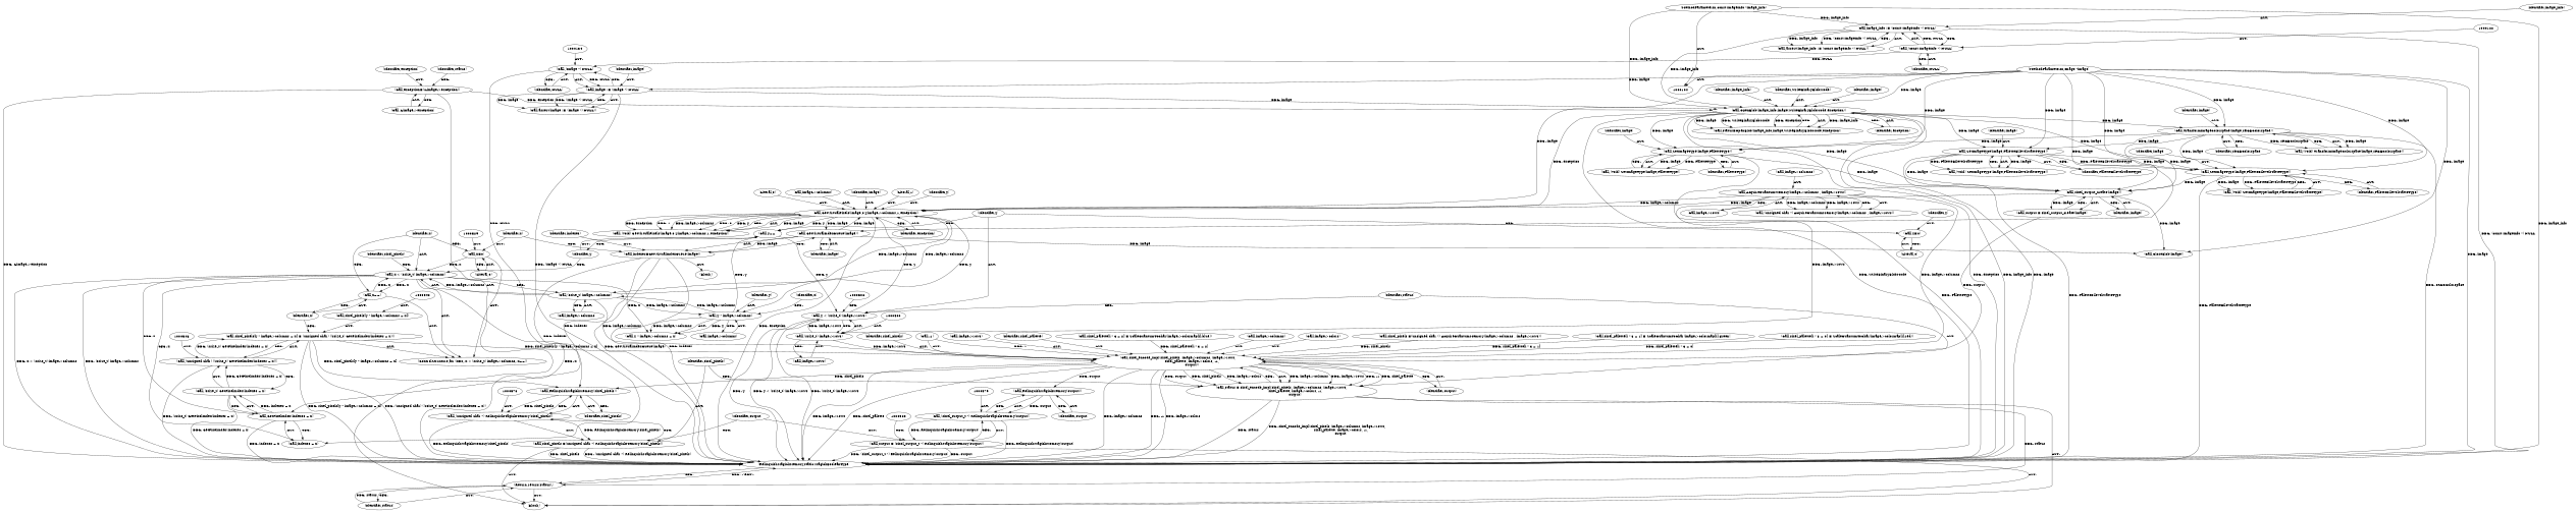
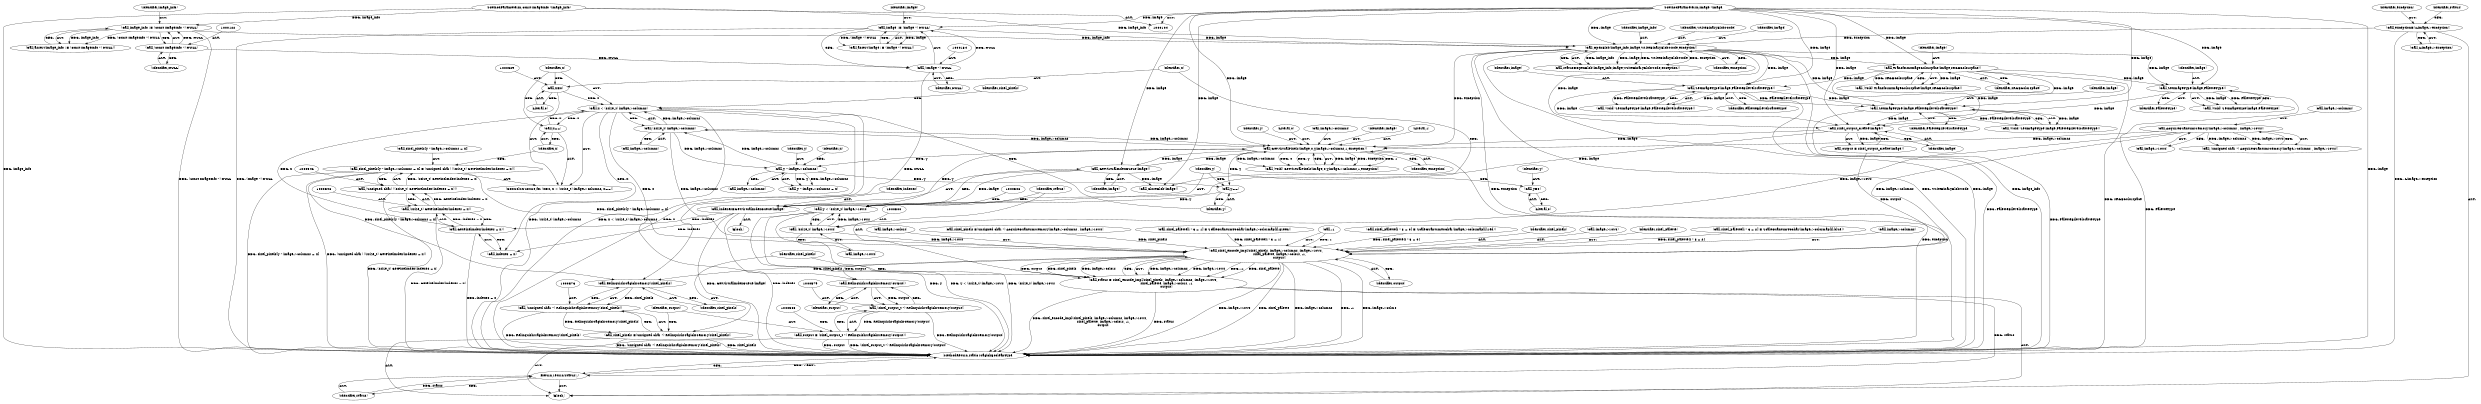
  digraph {
    n1 [label="(Call,sixel_pixels[y * image->columns + x] = (unsigned char) ((ssize_t) GetPixelIndex(indexes + x)))"]
    n2 [label="(Call,(unsigned char) ((ssize_t) GetPixelIndex(indexes + x)))"]
    n3 [label="(Call,sixel_encode_impl(sixel_pixels, image->columns, image->rows,\n                          sixel_palette, image->colors, -1,\n                          output))"]
    n4 [label="(Call,RelinquishMagickMemory(sixel_pixels))"]
-   n5 [label="(RelinquishMagickMemory,static MagickBooleanType)"]
+   n5 [label="(MethodReturn,static MagickBooleanType)"]
    n6 [label="(ControlStructure,for (x=0; x < (ssize_t) image->columns; x++))"]
    n7 [label="(Call,(ssize_t) GetPixelIndex(indexes + x))"]
    n8 [label="(Call,status = sixel_encode_impl(sixel_pixels, image->columns, image->rows,\n                          sixel_palette, image->colors, -1,\n                          output))"]
    n9 [label="(Call,RelinquishMagickMemory(output))"]
    n10 [label="(Identifier,output)"]
    n11 [label="(Call,(unsigned char *) RelinquishMagickMemory(sixel_pixels))"]
    n12 [label="(Identifier,sixel_pixels)"]
    n13 [label="(Return,return(status);)"]
    n14 [label="(Call,GetPixelIndex(indexes + x))"]
    n15 [label="(Call,indexes + x)"]
    n16 [label="(Call,indexes=GetVirtualIndexQueue(image))"]
    n17 [label="(Call,GetVirtualIndexQueue(image))"]
    n18 [label="(Block,)"]
    n19 [label="(Call,GetVirtualPixels(image,0,y,image->columns,1,exception))"]
    n20 [label="(Call,CloseBlob(image))"]
    n21 [label="(Identifier,image)"]
    n22 [label="(Call,y++)"]
    n23 [label="(Call,y * image->columns)"]
    n24 [label="(Call,(ssize_t) image->columns)"]
    n25 [label="(Identifier,exception)"]
    n26 [label="(Call,(void) GetVirtualPixels(image,0,y,image->columns,1,exception))"]
    n27 [label="(Call,y < (ssize_t) image->rows)"]
    n28 [label="(Identifier,y)"]
    n29 [label="(Call,y * image->columns + x)"]
    n30 [label="(Call,image->columns)"]
    n31 [label="(Call,x < (ssize_t) image->columns)"]
    n32 [label="(Call,image->columns)"]
    n33 [label="(Call,sixel_output_create(image))"]
    n34 [label="(Identifier,image)"]
    n35 [label="(Call,output = sixel_output_create(image))"]
    n36 [label="(Call,TransformImageColorspace(image,sRGBColorspace))"]
    n37 [label="(Call,SetImageType(image,PaletteBilevelMatteType))"]
    n38 [label="(Call,SetImageType(image,PaletteType))"]
    n39 [label="(Call,SetImageType(image,PaletteBilevelMatteType))"]
    n40 [label="(Call,(void) TransformImageColorspace(image,sRGBColorspace))"]
    n41 [label="(Identifier,sRGBColorspace)"]
    n42 [label="(Call,(void) SetImageType(image,PaletteBilevelMatteType))"]
    n43 [label="(Identifier,PaletteBilevelMatteType)"]
    n44 [label="(Identifier,PaletteType)"]
    n45 [label="(Call,(void) SetImageType(image,PaletteType))"]
    n46 [label="(Identifier,PaletteBilevelMatteType)"]
    n47 [label="(Call,(void) SetImageType(image,PaletteBilevelMatteType))"]
    n48 [label="(Call,OpenBlob(image_info,image,WriteBinaryBlobMode,exception))"]
    n49 [label="(Call,status=OpenBlob(image_info,image,WriteBinaryBlobMode,exception))"]
    n50 [label="(Identifier,exception)"]
    n51 [label="(Call,image_info != (const ImageInfo *) NULL)"]
    n52 [label="(Call,(const ImageInfo *) NULL)"]
    n53 [label="(Call,assert(image_info != (const ImageInfo *) NULL))"]
    n54 [label="(Call,(Image *) NULL)"]
    n55 [label="(Identifier,NULL)"]
    n56 [label="(MethodParameterIn,const ImageInfo *image_info)"]
    1000104
    n58 [label="(Call,image != (Image *) NULL)"]
    n59 [label="(Identifier,NULL)"]
    n60 [label="(Call,assert(image != (Image *) NULL))"]
    n61 [label="(MethodParameterIn,Image *image)"]
    n62 [label="(Call,exception=(&image->exception))"]
    n63 [label="(Call,&image->exception)"]
    n64 [label="(Block,)"]
    n65 [label="(Call,(ssize_t) image->rows)"]
    n66 [label="(Call,image->rows)"]
    n67 [label="(Call,y=0)"]
    n68 [label="(Literal,0)"]
    n69 [label="(Call,x++)"]
    n70 [label="(Call,AcquireQuantumMemory(image->columns , image->rows))"]
    n71 [label="(Call,(unsigned char *) AcquireQuantumMemory(image->columns , image->rows))"]
    n72 [label="(Call,image->rows)"]
    n73 [label="(Identifier,x)"]
    n74 [label="(Call,x=0)"]
    n75 [label="(Literal,0)"]
    n76 [label="(Call,(sixel_output_t *) RelinquishMagickMemory(output))"]
    n77 [label="(Identifier,output)"]
    n78 [label="(Identifier,status)"]
    n79 [label="(Call,sixel_pixels =(unsigned char *) RelinquishMagickMemory(sixel_pixels))"]
    n80 [label="(Call,output = (sixel_output_t *) RelinquishMagickMemory(output))"]
    n81 [label="(Call,-1)"]
    n82 [label="(Literal,1)"]
    n83 [label="(Identifier,output)"]
    n84 [label="(Identifier,image)"]
    n85 [label="(Identifier,y)"]
    n86 [label="(Identifier,image_info)"]
    n87 [label="(Identifier,y)"]
    n88 [label="(Identifier,exception)"]
    n89 [label="(Identifier,image_info)"]
    n90 [label="(Identifier,sixel_pixels)"]
    n91 [label="(Identifier,y)"]
    n92 [label="(Identifier,status)"]
    n93 [label="(Call,image->rows)"]
    n94 [label="(Identifier,sixel_palette)"]
    n95 [label="(Call,sixel_palette[i * 3 + 2] = ScaleQuantumToChar(image->colormap[i].blue))"]
    n96 [label="(Call,image->columns)"]
    n97 [label="(Identifier,status)"]
    n98 [label="(Identifier,WriteBinaryBlobMode)"]
    n99 [label="(Call,sixel_pixels[y * image->columns + x])"]
    n100 [label="(Identifier,sixel_pixels)"]
    n101 [label="(Call,image->columns)"]
    n102 [label="(Identifier,x)"]
    n103 [label="(Identifier,x)"]
    n104 [label="(Call,image->colors)"]
    n105 [label="(Identifier,image)"]
    n106 [label="(Identifier,image)"]
    n107 [label="(Identifier,image)"]
    n108 [label="(Literal,0)"]
    n109 [label="(Identifier,image)"]
    n110 [label="(Identifier,indexes)"]
    n111 [label="(Identifier,x)"]
    n112 [label="(Call,sixel_pixels =(unsigned char *) AcquireQuantumMemory(image->columns , image->rows))"]
    n113 [label="(Call,image->columns)"]
    n114 [label="(Call,sixel_palette[i * 3 + 1] = ScaleQuantumToChar(image->colormap[i].green))"]
    n115 [label="(Identifier,y)"]
    n116 [label="(Identifier,image)"]
    n117 [label="(Identifier,image)"]
    n118 [label="(Call,sixel_palette[i * 3 + 0] = ScaleQuantumToChar(image->colormap[i].red))"]
    n119 [label="(Identifier,sixel_pixels)"]
    1000546
    1000548
    1000122
    1000134
    1000508
    1000529
    1000500
    1000573
    1000579
    1000583
    n1 -> n2 [label="CFG: "]
    n1 -> n3 [label="DDG: sixel_pixels[y * image->columns + x]"]
    n1 -> n4 [label="DDG: sixel_pixels[y * image->columns + x]"]
    n1 -> n5 [label="DDG: sixel_pixels[y * image->columns + x]"]
    n1 -> n5 [label="DDG: (unsigned char) ((ssize_t) GetPixelIndex(indexes + x))"]
    n1 -> n6 [label="AST: "]
    n2 -> n1 [label="AST: "]
    n2 -> n1 [label="DDG: (ssize_t) GetPixelIndex(indexes + x)"]
    n2 -> n5 [label="DDG: (ssize_t) GetPixelIndex(indexes + x)"]
    n2 -> n7 [label="CFG: "]
    n3 -> n4 [label="DDG: sixel_pixels"]
    n3 -> n5 [label="DDG: image->rows"]
    n3 -> n5 [label="DDG: sixel_palette"]
    n3 -> n5 [label="DDG: image->columns"]
    n3 -> n5 [label="DDG: -1"]
    n3 -> n5 [label="DDG: image->colors"]
    n3 -> n8 [label="AST: "]
    n3 -> n8 [label="DDG: image->columns"]
    n3 -> n8 [label="DDG: image->rows"]
    n3 -> n8 [label="DDG: -1"]
    n3 -> n8 [label="DDG: sixel_palette"]
    n3 -> n8 [label="DDG: output"]
    n3 -> n8 [label="DDG: sixel_pixels"]
    n3 -> n8 [label="DDG: image->colors"]
    n3 -> n9 [label="DDG: output"]
    n3 -> n10 [label="CFG: "]
    n4 -> n11 [label="AST: "]
    n4 -> n11 [label="DDG: sixel_pixels"]
    n4 -> n12 [label="CFG: "]
    n5 -> n13 [label="CFG: "]
    n7 -> n2 [label="AST: "]
    n7 -> n2 [label="DDG: GetPixelIndex(indexes + x)"]
    n7 -> n5 [label="DDG: GetPixelIndex(indexes + x)"]
    n7 -> n14 [label="CFG: "]
    n8 -> n3 [label="CFG: "]
    n8 -> n5 [label="DDG: status"]
    n8 -> n5 [label="DDG: sixel_encode_impl(sixel_pixels, image->columns, image->rows,\n                          sixel_palette, image->colors, -1,\n                          output)"]
    n8 -> n13 [label="DDG: status"]
    n8 -> n64 [label="AST: "]
    n9 -> n76 [label="AST: "]
    n9 -> n76 [label="DDG: output"]
    n9 -> n77 [label="CFG: "]
    n10 -> n3 [label="AST: "]
    n11 -> n4 [label="CFG: "]
    n11 -> n5 [label="DDG: RelinquishMagickMemory(sixel_pixels)"]
    n11 -> n79 [label="AST: "]
    n11 -> n79 [label="DDG: RelinquishMagickMemory(sixel_pixels)"]
    n12 -> n4 [label="AST: "]
    n13 -> n5 [label="DDG: <RET>"]
    n13 -> n64 [label="AST: "]
    n13 -> n78 [label="CFG: "]
    n14 -> n5 [label="DDG: indexes + x"]
    n14 -> n7 [label="AST: "]
    n14 -> n7 [label="DDG: indexes + x"]
    n14 -> n15 [label="CFG: "]
    n15 -> n14 [label="AST: "]
    n16 -> n5 [label="DDG: GetVirtualIndexQueue(image)"]
    n16 -> n5 [label="DDG: indexes"]
    n16 -> n14 [label="DDG: indexes"]
    n16 -> n15 [label="DDG: indexes"]
    n16 -> n17 [label="CFG: "]
    n16 -> n18 [label="AST: "]
    n17 -> n16 [label="AST: "]
    n17 -> n16 [label="DDG: image"]
    n17 -> n19 [label="DDG: image"]
    n17 -> n20 [label="DDG: image"]
    n17 -> n21 [label="CFG: "]
    n19 -> n5 [label="DDG: exception"]
    n19 -> n17 [label="DDG: image"]
    n19 -> n22 [label="DDG: y"]
    n19 -> n23 [label="DDG: y"]
    n19 -> n24 [label="DDG: image->columns"]
    n19 -> n25 [label="CFG: "]
    n19 -> n26 [label="AST: "]
    n19 -> n26 [label="DDG: image"]
    n19 -> n26 [label="DDG: exception"]
    n19 -> n26 [label="DDG: 1"]
    n19 -> n26 [label="DDG: image->columns"]
    n19 -> n26 [label="DDG: 0"]
    n19 -> n26 [label="DDG: y"]
    n21 -> n17 [label="AST: "]
    n22 -> n27 [label="DDG: y"]
    n22 -> n28 [label="CFG: "]
    n23 -> n22 [label="DDG: y"]
    n23 -> n24 [label="DDG: image->columns"]
    n23 -> n29 [label="AST: "]
    n23 -> n29 [label="DDG: y"]
    n23 -> n29 [label="DDG: image->columns"]
    n23 -> n30 [label="CFG: "]
    n24 -> n3 [label="DDG: image->columns"]
    n24 -> n19 [label="DDG: image->columns"]
    n24 -> n23 [label="DDG: image->columns"]
    n24 -> n31 [label="AST: "]
    n24 -> n31 [label="DDG: image->columns"]
    n24 -> n32 [label="CFG: "]
    n25 -> n19 [label="AST: "]
    n26 -> n19 [label="CFG: "]
    n27 -> n5 [label="DDG: y"]
    n27 -> n5 [label="DDG: y < (ssize_t) image->rows"]
    n27 -> n5 [label="DDG: (ssize_t) image->rows"]
    n27 -> n19 [label="DDG: y"]
    n27 -> n65 [label="CFG: "]
    n28 -> n22 [label="AST: "]
    n28 -> n31 [label="CFG: "]
    n30 -> n23 [label="AST: "]
    n31 -> n5 [label="DDG: (ssize_t) image->columns"]
    n31 -> n5 [label="DDG: x < (ssize_t) image->columns"]
    n31 -> n5 [label="DDG: x"]
    n31 -> n6 [label="AST: "]
    n31 -> n14 [label="DDG: x"]
    n31 -> n15 [label="CFG: x"]
    n31 -> n24 [label="CFG: "]
-   n31 -> n29 [label="DDG: x"]
+   n31 -> n9 [label="DDG: x"]
    n31 -> n69 [label="DDG: x"]
    n32 -> n24 [label="AST: "]
    n33 -> n19 [label="DDG: image"]
    n33 -> n20 [label="DDG: image"]
    n33 -> n34 [label="CFG: "]
    n33 -> n35 [label="AST: "]
    n33 -> n35 [label="DDG: image"]
    n34 -> n33 [label="AST: "]
    n35 -> n3 [label="DDG: output"]
    n35 -> n33 [label="CFG: "]
    n36 -> n5 [label="DDG: sRGBColorspace"]
    n36 -> n33 [label="DDG: image"]
    n36 -> n37 [label="DDG: image"]
    n36 -> n38 [label="DDG: image"]
    n36 -> n39 [label="DDG: image"]
    n36 -> n40 [label="AST: "]
    n36 -> n40 [label="DDG: image"]
    n36 -> n40 [label="DDG: sRGBColorspace"]
    n36 -> n41 [label="CFG: "]
    n37 -> n5 [label="DDG: PaletteBilevelMatteType"]
    n37 -> n33 [label="DDG: image"]
    n37 -> n39 [label="DDG: image"]
    n37 -> n39 [label="DDG: PaletteBilevelMatteType"]
    n37 -> n42 [label="AST: "]
    n37 -> n42 [label="DDG: image"]
    n37 -> n42 [label="DDG: PaletteBilevelMatteType"]
    n37 -> n43 [label="CFG: "]
    n38 -> n5 [label="DDG: PaletteType"]
    n38 -> n33 [label="DDG: image"]
    n38 -> n44 [label="CFG: "]
    n38 -> n45 [label="AST: "]
    n38 -> n45 [label="DDG: image"]
    n38 -> n45 [label="DDG: PaletteType"]
    n39 -> n5 [label="DDG: PaletteBilevelMatteType"]
    n39 -> n33 [label="DDG: image"]
    n39 -> n46 [label="CFG: "]
    n39 -> n47 [label="AST: "]
    n39 -> n47 [label="DDG: image"]
    n39 -> n47 [label="DDG: PaletteBilevelMatteType"]
    n40 -> n36 [label="CFG: "]
    n41 -> n36 [label="AST: "]
    n42 -> n37 [label="CFG: "]
    n43 -> n37 [label="AST: "]
    n44 -> n38 [label="AST: "]
    n45 -> n38 [label="CFG: "]
    n46 -> n39 [label="AST: "]
    n47 -> n39 [label="CFG: "]
    n48 -> n5 [label="DDG: WriteBinaryBlobMode"]
    n48 -> n5 [label="DDG: exception"]
    n48 -> n5 [label="DDG: image_info"]
    n48 -> n5 [label="DDG: image"]
    n48 -> n19 [label="DDG: exception"]
    n48 -> n33 [label="DDG: image"]
    n48 -> n36 [label="DDG: image"]
    n48 -> n37 [label="DDG: image"]
    n48 -> n38 [label="DDG: image"]
    n48 -> n39 [label="DDG: image"]
    n48 -> n49 [label="AST: "]
    n48 -> n49 [label="DDG: image_info"]
    n48 -> n49 [label="DDG: image"]
    n48 -> n49 [label="DDG: WriteBinaryBlobMode"]
    n48 -> n49 [label="DDG: exception"]
    n48 -> n50 [label="CFG: "]
    n49 -> n48 [label="CFG: "]
    n50 -> n48 [label="AST: "]
    n51 -> n5 [label="DDG: (const ImageInfo *) NULL"]
    n51 -> n48 [label="DDG: image_info"]
    n51 -> n52 [label="CFG: "]
    n51 -> n53 [label="AST: "]
    n51 -> n53 [label="DDG: image_info"]
    n51 -> n53 [label="DDG: (const ImageInfo *) NULL"]
    n52 -> n51 [label="AST: "]
    n52 -> n51 [label="DDG: NULL"]
    n52 -> n54 [label="DDG: NULL"]
    n52 -> n55 [label="CFG: "]
    n53 -> n51 [label="CFG: "]
    n54 -> n4 [label="DDG: NULL"]
    n54 -> n58 [label="AST: "]
    n54 -> n58 [label="DDG: NULL"]
    n54 -> n59 [label="CFG: "]
    n55 -> n52 [label="AST: "]
    n56 -> n5 [label="DDG: image_info"]
    n56 -> n48 [label="DDG: image_info"]
    n56 -> n51 [label="DDG: image_info"]
    n56 -> 1000104 [label="AST: "]
    n58 -> n5 [label="DDG: (Image *) NULL"]
    n58 -> n48 [label="DDG: image"]
    n58 -> n54 [label="CFG: "]
    n58 -> n60 [label="AST: "]
    n58 -> n60 [label="DDG: image"]
    n58 -> n60 [label="DDG: (Image *) NULL"]
    n59 -> n54 [label="AST: "]
    n60 -> n58 [label="CFG: "]
    n61 -> n5 [label="DDG: image"]
    n61 -> n17 [label="DDG: image"]
    n61 -> n19 [label="DDG: image"]
    n61 -> n20 [label="DDG: image"]
    n61 -> n33 [label="DDG: image"]
    n61 -> n36 [label="DDG: image"]
    n61 -> n37 [label="DDG: image"]
    n61 -> n38 [label="DDG: image"]
    n61 -> n39 [label="DDG: image"]
    n61 -> n48 [label="DDG: image"]
    n61 -> 1000104 [label="AST: "]
    n61 -> n58 [label="DDG: image"]
    n62 -> n5 [label="DDG: &image->exception"]
    n62 -> n48 [label="DDG: exception"]
    n62 -> n63 [label="CFG: "]
    n62 -> n64 [label="AST: "]
    n63 -> n62 [label="AST: "]
    n65 -> n3 [label="DDG: image->rows"]
    n65 -> n27 [label="AST: "]
    n65 -> n27 [label="DDG: image->rows"]
    n65 -> n66 [label="CFG: "]
    n66 -> n65 [label="AST: "]
    n67 -> n68 [label="CFG: "]
    n68 -> n67 [label="AST: "]
    n69 -> n6 [label="AST: "]
    n69 -> n31 [label="DDG: x"]
    n69 -> n73 [label="CFG: "]
    n70 -> n3 [label="DDG: image->columns"]
    n70 -> n19 [label="DDG: image->columns"]
    n70 -> n65 [label="DDG: image->rows"]
    n70 -> n71 [label="AST: "]
    n70 -> n71 [label="DDG: image->columns"]
    n70 -> n71 [label="DDG: image->rows"]
    n70 -> n72 [label="CFG: "]
    n71 -> n70 [label="CFG: "]
    n72 -> n70 [label="AST: "]
    n73 -> n1 [label="CFG: "]
    n73 -> n69 [label="AST: "]
    n74 -> n6 [label="AST: "]
    n74 -> n31 [label="DDG: x"]
    n74 -> n75 [label="CFG: "]
    n75 -> n74 [label="AST: "]
    n76 -> n5 [label="DDG: RelinquishMagickMemory(output)"]
    n76 -> n9 [label="CFG: "]
    n76 -> n80 [label="AST: "]
    n76 -> n80 [label="DDG: RelinquishMagickMemory(output)"]
    n77 -> n9 [label="AST: "]
    n78 -> n13 [label="AST: "]
    n78 -> n13 [label="DDG: status"]
    n79 -> n5 [label="DDG: sixel_pixels"]
    n79 -> n5 [label="DDG: (unsigned char *) RelinquishMagickMemory(sixel_pixels)"]
    n79 -> n11 [label="CFG: "]
    n79 -> n64 [label="AST: "]
    n80 -> n5 [label="DDG: output"]
    n80 -> n5 [label="DDG: (sixel_output_t *) RelinquishMagickMemory(output)"]
    n80 -> n64 [label="AST: "]
    n80 -> n76 [label="CFG: "]
    n81 -> n3 [label="AST: "]
    n81 -> n3 [label="DDG: 1"]
    n82 -> n19 [label="AST: "]
    n83 -> n79 [label="CFG: "]
    n83 -> n80 [label="AST: "]
    n84 -> n36 [label="AST: "]
    n85 -> n22 [label="CFG: "]
    n85 -> n27 [label="AST: "]
    n85 -> n67 [label="CFG: "]
    n86 -> n48 [label="AST: "]
    n87 -> n19 [label="AST: "]
    n88 -> n62 [label="AST: "]
    n89 -> n51 [label="AST: "]
    n90 -> n8 [label="CFG: "]
    n90 -> n79 [label="AST: "]
    n91 -> n23 [label="AST: "]
    n92 -> n8 [label="AST: "]
    n92 -> n27 [label="CFG: "]
    n93 -> n3 [label="AST: "]
    n94 -> n3 [label="AST: "]
    n95 -> n3 [label="DDG: sixel_palette[i * 3 + 2]"]
    n96 -> n70 [label="AST: "]
    n97 -> n62 [label="CFG: "]
    n98 -> n48 [label="AST: "]
    n99 -> n1 [label="AST: "]
    n100 -> n31 [label="CFG: "]
    n101 -> n3 [label="AST: "]
    n102 -> n31 [label="AST: "]
    n102 -> n69 [label="CFG: "]
    n102 -> n74 [label="CFG: "]
    n103 -> n16 [label="CFG: "]
    n103 -> n74 [label="AST: "]
    n104 -> n3 [label="AST: "]
    n105 -> n37 [label="AST: "]
    n106 -> n48 [label="AST: "]
    n107 -> n38 [label="AST: "]
    n108 -> n19 [label="AST: "]
    n109 -> n39 [label="AST: "]
    n110 -> n16 [label="AST: "]
    n111 -> n23 [label="CFG: "]
    n112 -> n3 [label="DDG: sixel_pixels"]
    n113 -> n19 [label="AST: "]
    n114 -> n3 [label="DDG: sixel_palette[i * 3 + 1]"]
    n115 -> n67 [label="AST: "]
    n116 -> n19 [label="AST: "]
    n117 -> n58 [label="AST: "]
    n118 -> n3 [label="DDG: sixel_palette[i * 3 + 0]"]
    n119 -> n3 [label="AST: "]
    1000546 -> n2 [label="AST: "]
-   1000548 -> n99 [label="AST: "]
+   1000548 -> n7 [label="AST: "]
    1000122 -> n52 [label="AST: "]
    1000134 -> n54 [label="AST: "]
    1000508 -> n27 [label="CFG: "]
    1000529 -> n74 [label="AST: "]
    1000500 -> n65 [label="AST: "]
    1000573 -> n11 [label="AST: "]
    1000579 -> n76 [label="AST: "]
    1000583 -> n80 [label="CFG: "]
  }
